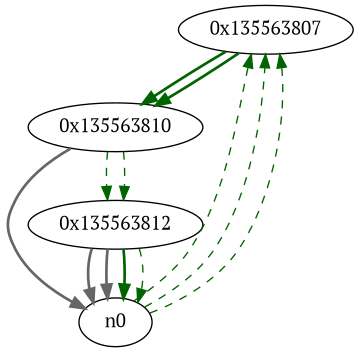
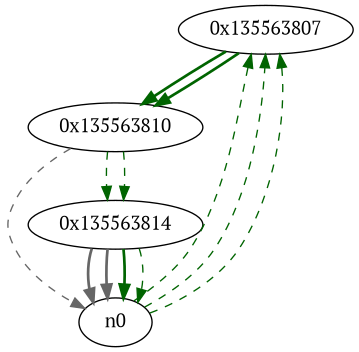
  digraph {
    fontname="PT Serif"
    node [fontname="PT Serif"]
    edge [color=darkgreen fontname="PT Serif" style=bold]
    n1 [label="0x135563807"]
    n2 [label="0x135563810"]
    n0
-   n3 [label="0x135563812"]
+   n3 [label="0x135563814"]
    n1 -> n2
    n1 -> n2
-   n2 -> n0 [color=gray40]
+   n2 -> n0 [color=gray40 style=dashed]
    n2 -> n3 [style=dashed]
    n2 -> n3 [style=dashed]
    n0 -> n1 [style=dashed]
    n0 -> n1 [style=dashed]
    n0 -> n1 [style=dashed]
    n3 -> n0 [color=gray40]
    n3 -> n0 [color=gray40]
    n3 -> n0
    n3 -> n0 [style=dashed]
  }
